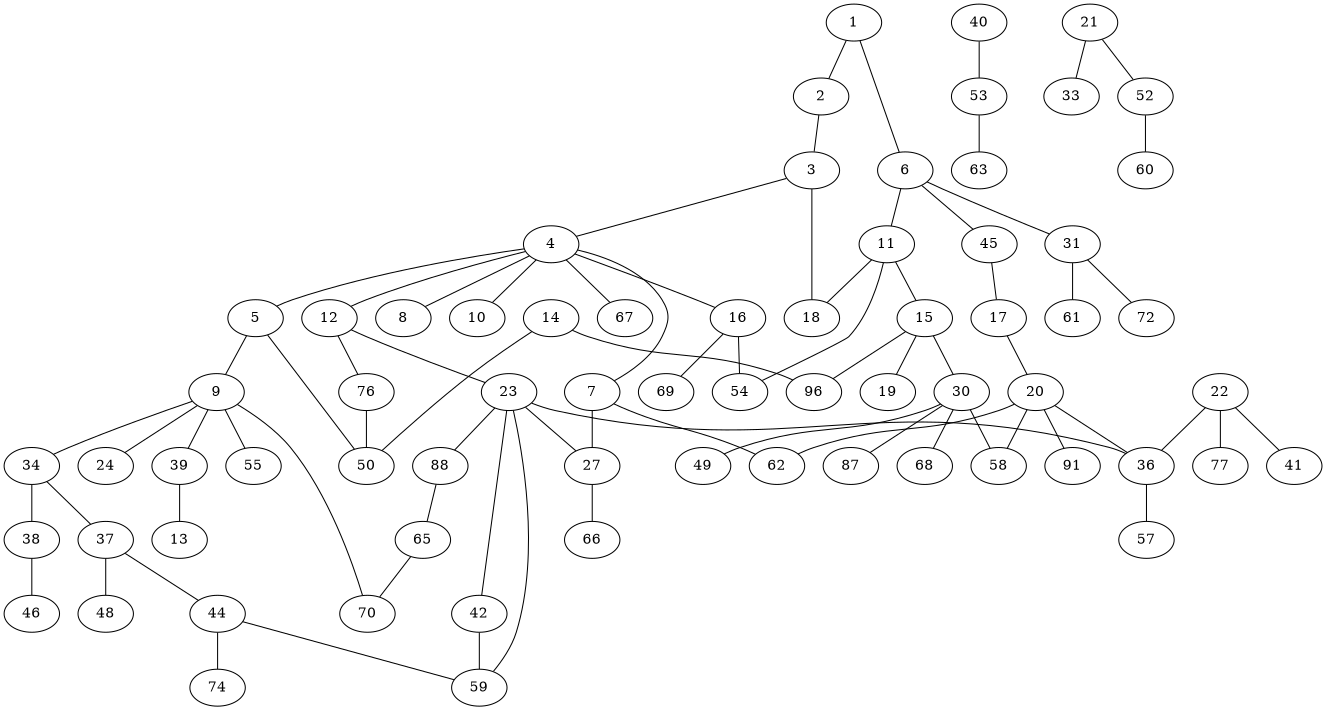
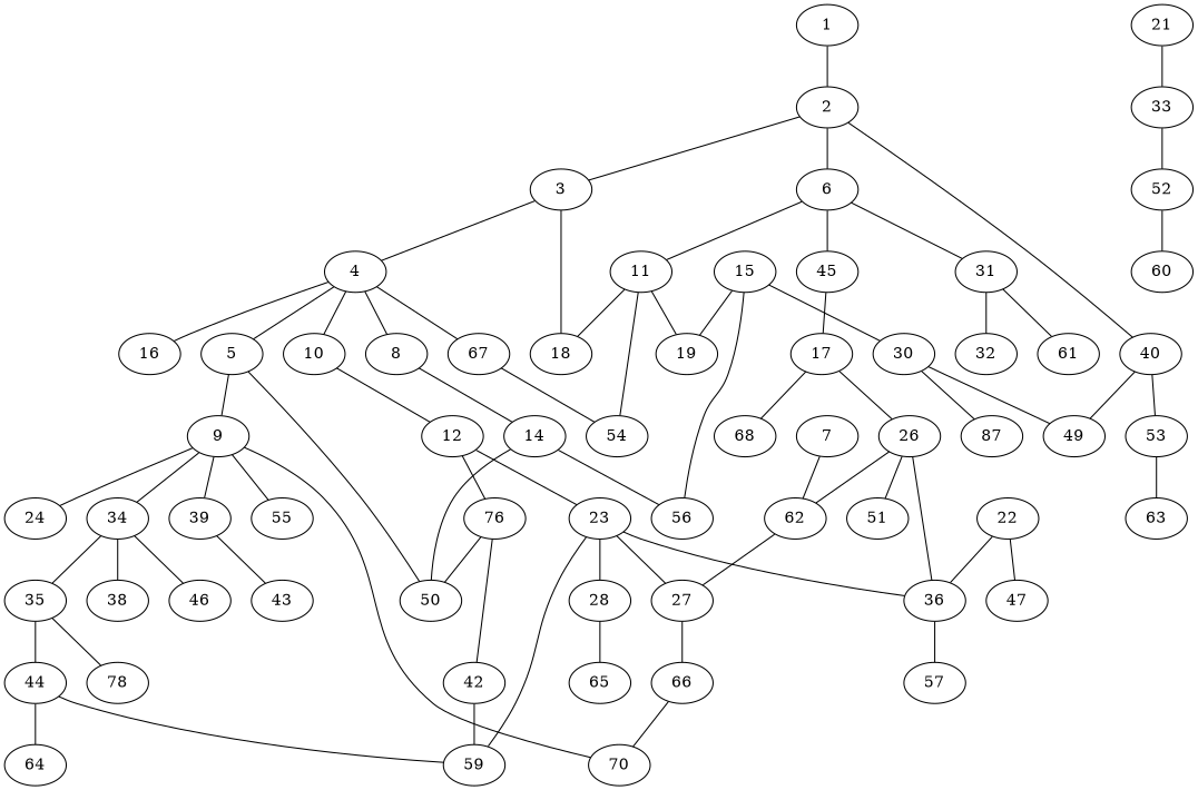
  graph {
    1
    2
    3
    6
    40
    4
    18
    11
    31
    45
    49
    53
    5
    7
    8
    10
    16
    67
    54
    15
    17
-   20
-   32 [label=72]
+   20 [label=26]
+   32
    61
    63
    9
    50
    27
    62
    14
    12
-   69
    24
    34
    39
    55
    70
    66
-   56 [label=96]
+   56
    23
    n41 [label=76]
-   35 [label=37]
+   35
    38
-   43 [label=13]
+   43
    19
    30
    36
-   58
-   51 [label=91]
+   51
    21
    33
    44
-   48
+   48 [label=78]
    46
-   28 [label=88]
+   28
    42
    59
    n58 [label=87]
    68
    57
    65
    52
    22
-   41
-   47 [label=77]
+   47
    60
-   64 [label=74]
+   64
    1 -- 2
    2 -- 3
-   1 -- 6
+   2 -- 6
+   2 -- 40
    3 -- 4
    3 -- 18
    6 -- 11
    6 -- 31
    6 -- 45
+   40 -- 49
    40 -- 53
    4 -- 5
-   4 -- 7
    4 -- 8
    4 -- 10
    4 -- 16
    4 -- 67
    11 -- 18
    11 -- 54
-   11 -- 15
+   11 -- 19
    31 -- 32
    31 -- 61
    45 -- 17
    53 -- 63
    5 -- 9
    5 -- 50
-   7 -- 27
+   62 -- 27
    7 -- 62
-   4 -- 12
-   16 -- 54
-   16 -- 69
+   8 -- 14
+   10 -- 12
+   67 -- 54
    15 -- 56
    15 -- 19
    15 -- 30
    17 -- 20
    20 -- 62
    20 -- 36
-   20 -- 58
    20 -- 51
    9 -- 24
    9 -- 34
    9 -- 39
    9 -- 55
    9 -- 70
    27 -- 66
    14 -- 50
    14 -- 56
    12 -- 23
    12 -- n41
    34 -- 35
    34 -- 38
    39 -- 43
-   65 -- 70
+   66 -- 70
    23 -- 27
    23 -- 36
    23 -- 28
-   23 -- 42
+   n41 -- 42
    23 -- 59
    n41 -- 50
    35 -- 44
    35 -- 48
-   38 -- 46
+   34 -- 46
    30 -- 49
-   30 -- 58
    30 -- n58
-   30 -- 68
+   17 -- 68
    36 -- 57
    21 -- 33
-   21 -- 52
+   33 -- 52
    44 -- 59
    44 -- 64
    28 -- 65
    42 -- 59
    52 -- 60
    22 -- 36
-   22 -- 41
    22 -- 47
  }
